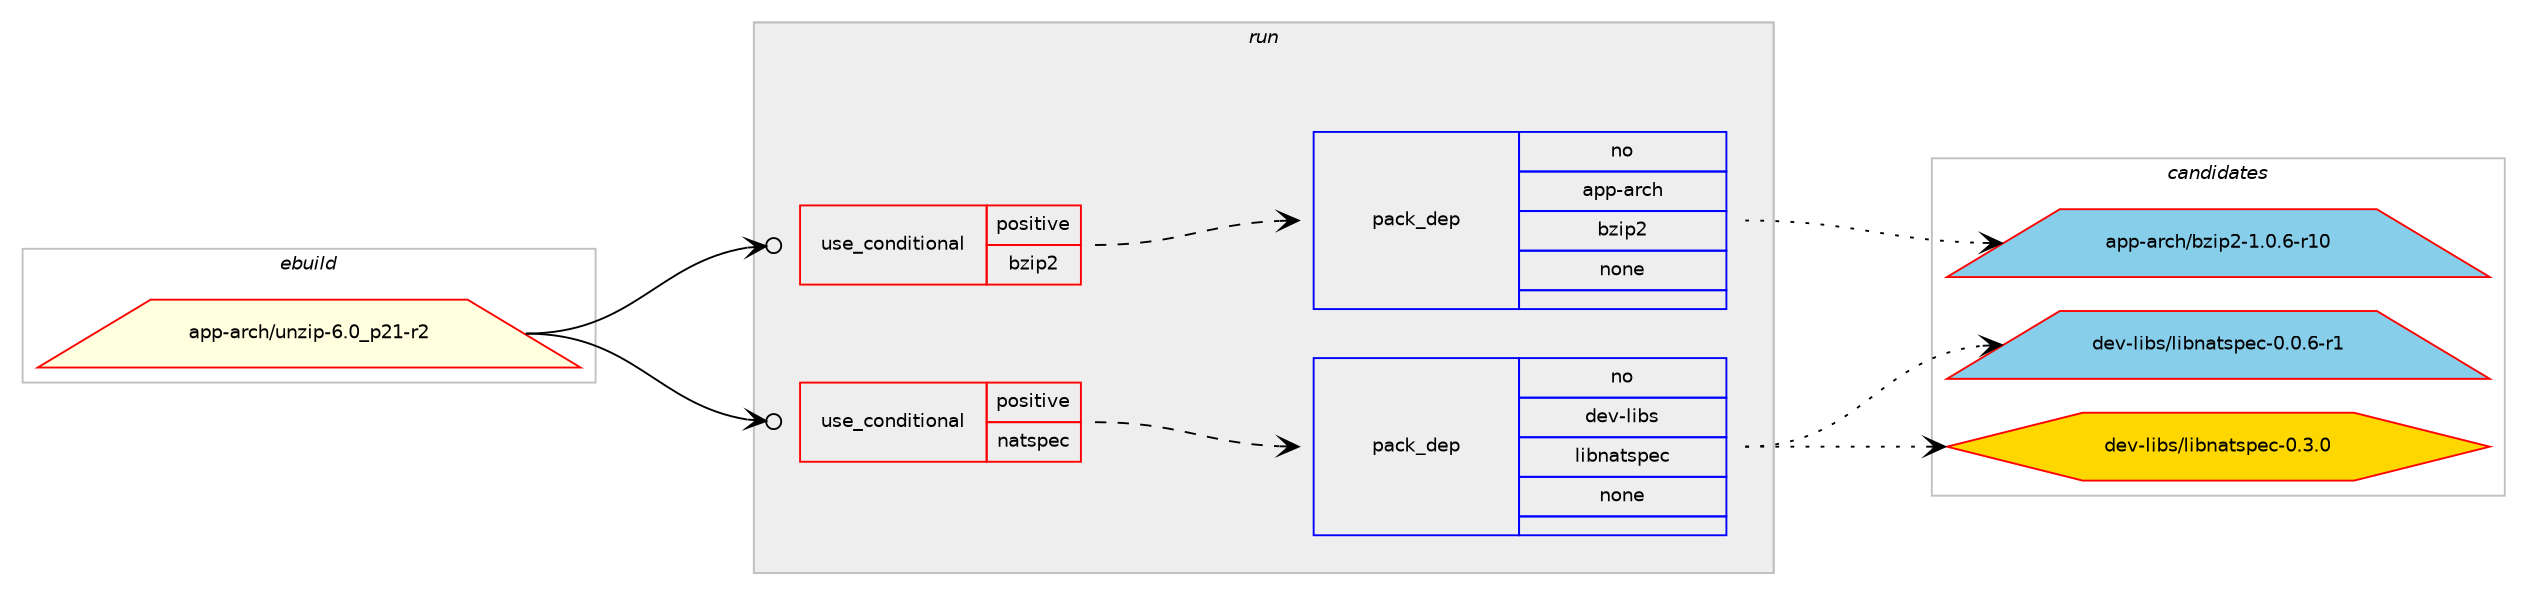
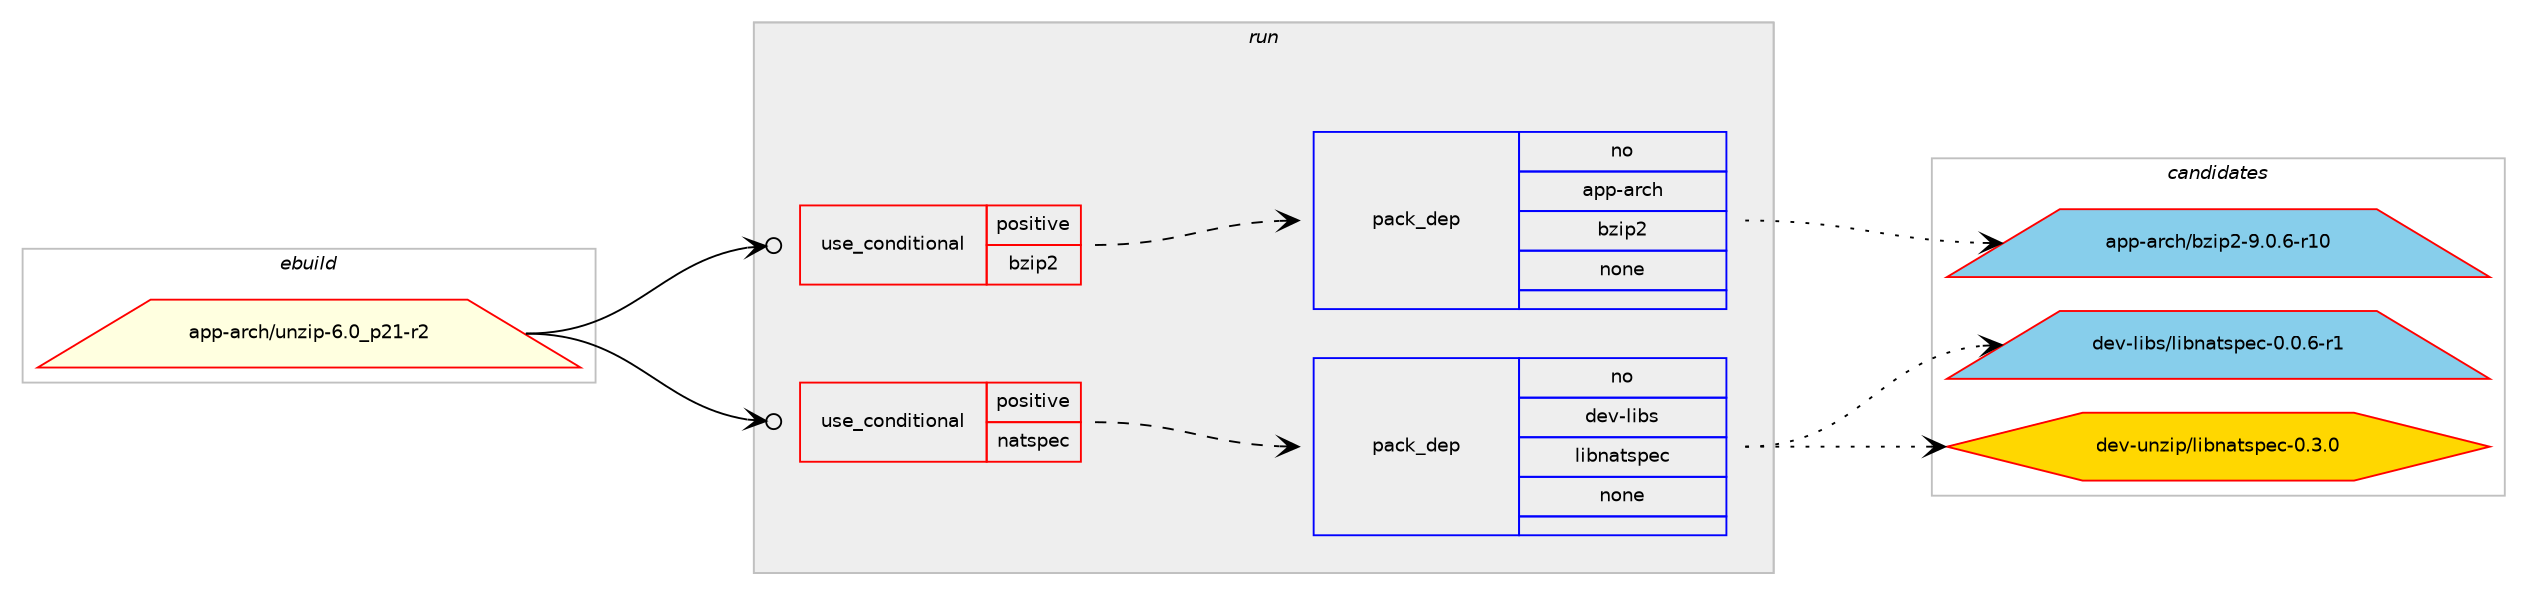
  digraph {
    compound=true
    concentrate=true
    fontname=Helvetica
    fontsize=10
    newrank=true
    rankdir=LR
    ranksep=1.5
    node [color=red fontname=Helvetica fontsize=10 shape=none]
    edge [arrowhead=vee headport=w style=dotted tailport=e weight=20]
    n1 [fillcolor=lightyellow label="app-arch/unzip-6.0_p21-r2" shape=trapezium style=filled width=4]
    n2 [color=blue label=<<TABLE BORDER="0" CELLBORDER="1" CELLSPACING="0" CELLPADDING="4" WIDTH="220"><TR><TD ROWSPAN="6" CELLPADDING="30">pack_dep</TD></TR><TR><TD WIDTH="110">no</TD></TR><TR><TD>app-arch</TD></TR><TR><TD>bzip2</TD></TR><TR><TD>none</TD></TR><TR><TD></TD></TR></TABLE>>]
    n3 [label=<<TABLE BORDER="0" CELLBORDER="1" CELLSPACING="0" CELLPADDING="4"><TR><TD ROWSPAN="3" CELLPADDING="10">use_conditional</TD></TR><TR><TD>positive</TD></TR><TR><TD>bzip2</TD></TR></TABLE>>]
    n4 [color=blue label=<<TABLE BORDER="0" CELLBORDER="1" CELLSPACING="0" CELLPADDING="4" WIDTH="220"><TR><TD ROWSPAN="6" CELLPADDING="30">pack_dep</TD></TR><TR><TD WIDTH="110">no</TD></TR><TR><TD>dev-libs</TD></TR><TR><TD>libnatspec</TD></TR><TR><TD>none</TD></TR><TR><TD></TD></TR></TABLE>>]
    n5 [label=<<TABLE BORDER="0" CELLBORDER="1" CELLSPACING="0" CELLPADDING="4"><TR><TD ROWSPAN="3" CELLPADDING="10">use_conditional</TD></TR><TR><TD>positive</TD></TR><TR><TD>natspec</TD></TR></TABLE>>]
-   n6 [fillcolor=skyblue label="app-arch/bzip2-1.0.6-r10" shape=trapezium style=filled width=4]
+   n6 [fillcolor=skyblue label="app-arch/bzip2-9.0.6-r10" shape=trapezium style=filled width=4]
    n7 [fillcolor=skyblue label="dev-libs/libnatspec-0.0.6-r1" shape=trapezium style=filled width=4]
-   n8 [fillcolor=gold label="dev-libs/libnatspec-0.3.0" shape=hexagon style=filled width=4]
+   n8 [fillcolor=gold label="dev-unzip/libnatspec-0.3.0" shape=hexagon style=filled width=4]
    subgraph cluster_1 {
      color=gray
      label=<<i>ebuild</i>>
      rank=same
      n1
    }
    subgraph cluster_2 {
      color=gray
      label=<<i>dependencies</i>>
      subgraph cluster_3 {
        color=gray
        fillcolor="#eeeeee"
        label=<<i>compile</i>>
        style=filled
      }
      subgraph cluster_4 {
        color=gray
        fillcolor="#eeeeee"
        label=<<i>compile and run</i>>
        style=filled
        subgraph sub_5 {
          color=gray
          fillcolor="#eeeeee"
          label=<<i>compile and run</i>>
          style=filled
          n3
          subgraph sub_6 {
            color=gray
            fillcolor="#eeeeee"
            label=<<i>compile and run</i>>
            style=filled
            n2
          }
        }
        subgraph sub_7 {
          color=gray
          fillcolor="#eeeeee"
          label=<<i>compile and run</i>>
          style=filled
          n5
          subgraph sub_8 {
            color=gray
            fillcolor="#eeeeee"
            label=<<i>compile and run</i>>
            style=filled
            n4
          }
        }
      }
      subgraph cluster_9 {
        color=gray
        fillcolor="#eeeeee"
        label=<<i>run</i>>
        style=filled
      }
    }
    subgraph cluster_10 {
      color=gray
      label=<<i>candidates</i>>
      rank=same
      subgraph sub_11 {
        color=black
        label=<<i>candidates</i>>
        nodesep=1
        rank=same
        n6
      }
      subgraph sub_12 {
        color=black
        label=<<i>candidates</i>>
        nodesep=1
        rank=same
        n7
        n8
      }
    }
    n1 -> n3 [arrowhead=odotvee style=solid]
    n1 -> n5 [arrowhead=odotvee style=solid]
    n2 -> n6 [weight=100]
    n3 -> n2 [style=dashed]
    n4 -> n7 [weight=100]
    n4 -> n8 [weight=100]
    n5 -> n4 [style=dashed]
  }
